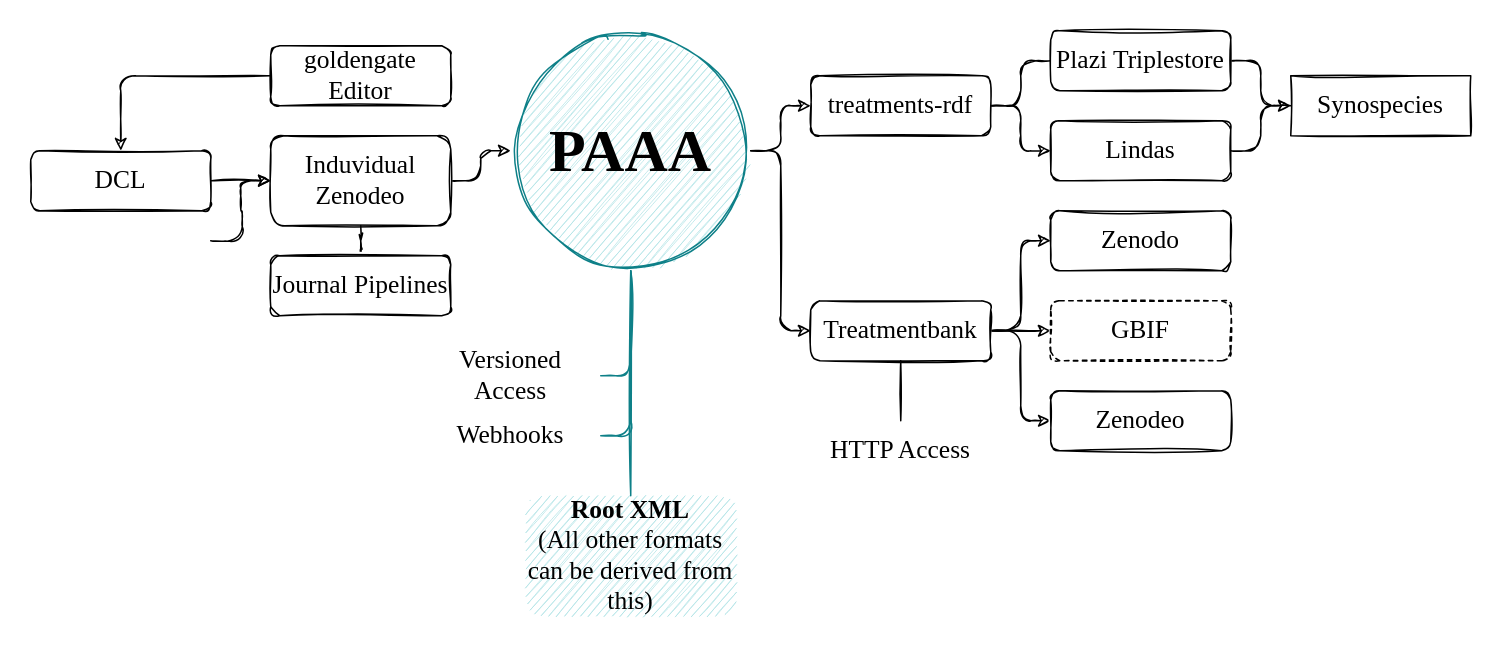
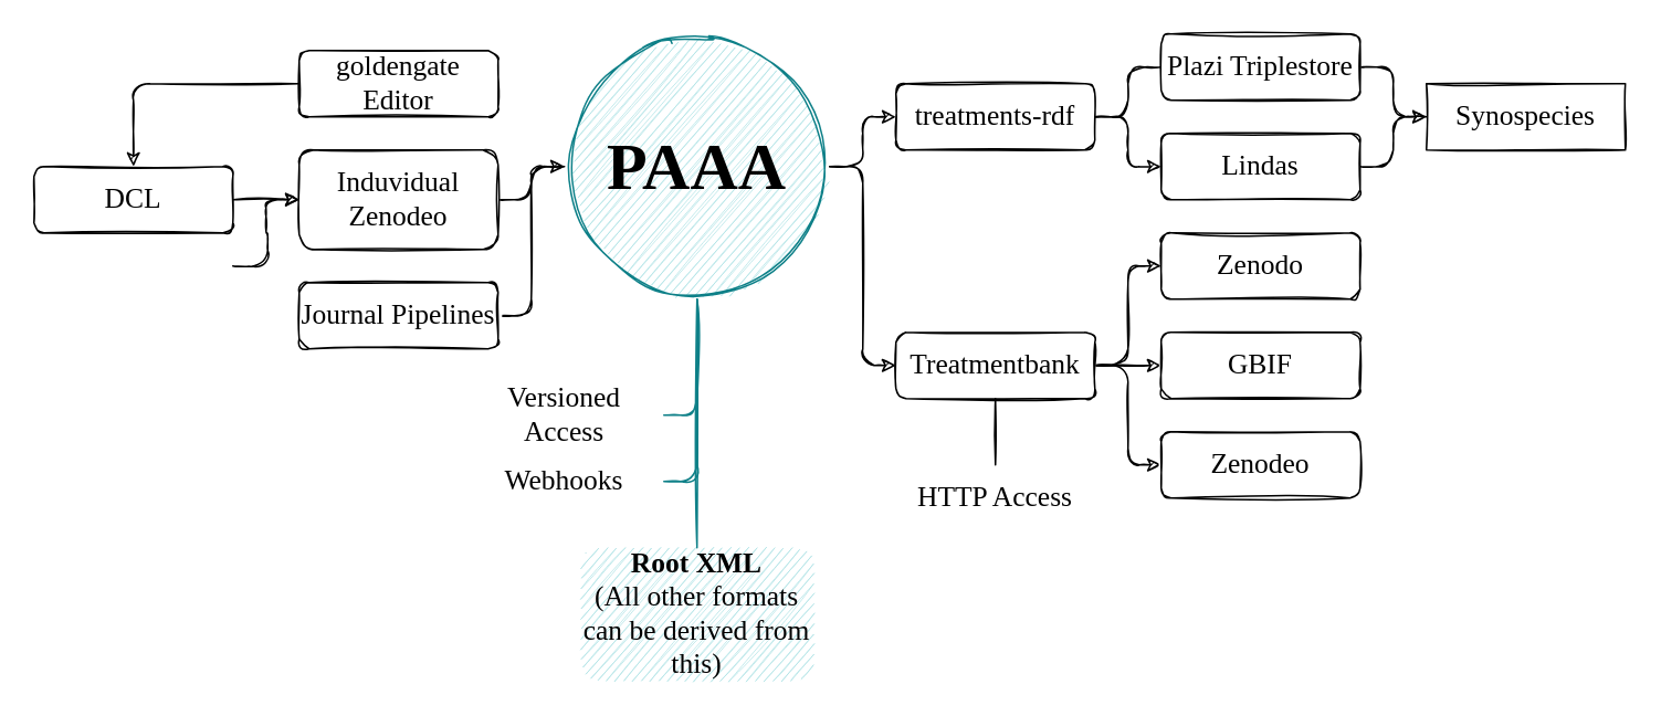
  <mxCell id="0" />
  <mxCell id="1" parent="0" />
  <mxCell id="2" style="edgeStyle=orthogonalEdgeStyle;rounded=1;sketch=1;orthogonalLoop=1;jettySize=auto;html=1;entryX=1;entryY=0.5;entryDx=0;entryDy=0;fontFamily=Inter;fontSource=https%3A%2F%2Ffonts.googleapis.com%2Fcss%3Ffamily%3DInter;fontSize=17;fontColor=#67AB9F;endArrow=none;endFill=0;fillColor=#b0e3e6;strokeColor=#0e8088;" edge="1" parent="1" source="28" target="7"><mxGeometry relative="1" as="geometry"><mxPoint x="430.029" y="30" as="sourcePoint" /></mxGeometry></mxCell>
  <mxCell id="3" style="edgeStyle=orthogonalEdgeStyle;rounded=1;orthogonalLoop=1;jettySize=auto;html=1;elbow=vertical;sketch=1;fontFamily=Caveat;fontSource=https%3A%2F%2Ffonts.googleapis.com%2Fcss%3Ffamily%3DCaveat;fontSize=17;" edge="1" parent="1" source="4" target="6"><mxGeometry relative="1" as="geometry" /></mxCell>
  <mxCell id="4" value="Lindas" style="rounded=1;whiteSpace=wrap;html=1;sketch=1;fontFamily=Caveat;fontSource=https%3A%2F%2Ffonts.googleapis.com%2Fcss%3Ffamily%3DCaveat;fontSize=17;" vertex="1" parent="1"><mxGeometry x="700" y="80" width="120" height="40" as="geometry" /></mxCell>
  <mxCell id="5" style="orthogonalLoop=1;jettySize=auto;html=1;entryX=0;entryY=0.5;entryDx=0;entryDy=0;edgeStyle=orthogonalEdgeStyle;rounded=1;exitX=1;exitY=0.5;exitDx=0;exitDy=0;sketch=1;fontFamily=Caveat;fontSource=https%3A%2F%2Ffonts.googleapis.com%2Fcss%3Ffamily%3DCaveat;fontSize=17;" edge="1" parent="1" source="15" target="4"><mxGeometry relative="1" as="geometry" /></mxCell>
  <mxCell id="6" value="Synospecies" style="whiteSpace=wrap;html=1;sketch=1;fontFamily=Caveat;fontSource=https%3A%2F%2Ffonts.googleapis.com%2Fcss%3Ffamily%3DCaveat;fontSize=17;rounded=0;" vertex="1" parent="1"><mxGeometry x="860" y="50" width="120" height="40" as="geometry" /></mxCell>
  <mxCell id="7" value="Webhooks" style="text;html=1;align=center;verticalAlign=middle;whiteSpace=wrap;rounded=0;fontFamily=Caveat;spacing=2;spacingRight=0;sketch=1;fontSource=https%3A%2F%2Ffonts.googleapis.com%2Fcss%3Ffamily%3DCaveat;fontSize=17;" vertex="1" parent="1"><mxGeometry x="280" y="270" width="120" height="40" as="geometry" /></mxCell>
  <mxCell id="8" style="edgeStyle=orthogonalEdgeStyle;rounded=1;sketch=1;orthogonalLoop=1;jettySize=auto;html=1;fontFamily=Caveat;fontSource=https%3A%2F%2Ffonts.googleapis.com%2Fcss%3Ffamily%3DCaveat;fontSize=28;fontColor=#67AB9F;endArrow=classic;endFill=1;entryX=0;entryY=0.5;entryDx=0;entryDy=0;" edge="1" parent="1" source="12" target="31"><mxGeometry relative="1" as="geometry" /></mxCell>
  <mxCell id="9" style="edgeStyle=orthogonalEdgeStyle;rounded=1;sketch=1;orthogonalLoop=1;jettySize=auto;html=1;entryX=0;entryY=0.5;entryDx=0;entryDy=0;fontFamily=Caveat;fontSource=https%3A%2F%2Ffonts.googleapis.com%2Fcss%3Ffamily%3DCaveat;fontSize=28;fontColor=#67AB9F;endArrow=classic;endFill=1;" edge="1" parent="1" source="12" target="32"><mxGeometry relative="1" as="geometry" /></mxCell>
  <mxCell id="10" style="edgeStyle=orthogonalEdgeStyle;rounded=1;sketch=1;orthogonalLoop=1;jettySize=auto;html=1;entryX=0;entryY=0.5;entryDx=0;entryDy=0;fontFamily=Caveat;fontSource=https%3A%2F%2Ffonts.googleapis.com%2Fcss%3Ffamily%3DCaveat;fontSize=28;fontColor=#67AB9F;endArrow=classic;endFill=1;" edge="1" parent="1" source="12" target="33"><mxGeometry relative="1" as="geometry" /></mxCell>
  <mxCell id="11" style="edgeStyle=orthogonalEdgeStyle;rounded=1;sketch=1;orthogonalLoop=1;jettySize=auto;html=1;fontFamily=Caveat;fontSource=https%3A%2F%2Ffonts.googleapis.com%2Fcss%3Ffamily%3DCaveat;fontSize=28;fontColor=#67AB9F;endArrow=none;endFill=0;" edge="1" parent="1" source="12" target="34"><mxGeometry relative="1" as="geometry" /></mxCell>
  <mxCell id="12" value="Treatmentbank" style="rounded=1;whiteSpace=wrap;html=1;sketch=1;fontFamily=Caveat;fontSource=https%3A%2F%2Ffonts.googleapis.com%2Fcss%3Ffamily%3DCaveat;fontSize=17;" vertex="1" parent="1"><mxGeometry x="540" y="200" width="120" height="40" as="geometry" /></mxCell>
  <mxCell id="13" style="edgeStyle=orthogonalEdgeStyle;rounded=1;sketch=1;orthogonalLoop=1;jettySize=auto;html=1;entryX=0;entryY=0.5;entryDx=0;entryDy=0;fontFamily=Inter;fontSource=https%3A%2F%2Ffonts.googleapis.com%2Fcss%3Ffamily%3DInter;fontSize=17;fontColor=#67AB9F;" edge="1" parent="1" source="28" target="12"><mxGeometry relative="1" as="geometry"><mxPoint x="500" y="180.034" as="sourcePoint" /></mxGeometry></mxCell>
  <mxCell id="14" style="edgeStyle=orthogonalEdgeStyle;rounded=1;sketch=1;orthogonalLoop=1;jettySize=auto;html=1;entryX=0;entryY=0.5;entryDx=0;entryDy=0;fontFamily=Caveat;fontSource=https%3A%2F%2Ffonts.googleapis.com%2Fcss%3Ffamily%3DCaveat;fontSize=28;fontColor=#67AB9F;endArrow=none;endFill=0;" edge="1" parent="1" source="15" target="36"><mxGeometry relative="1" as="geometry" /></mxCell>
  <mxCell id="15" value="treatments-rdf" style="rounded=1;whiteSpace=wrap;html=1;sketch=1;fontFamily=Caveat;fontSource=https%3A%2F%2Ffonts.googleapis.com%2Fcss%3Ffamily%3DCaveat;fontSize=17;" vertex="1" parent="1"><mxGeometry x="540" y="50" width="120" height="40" as="geometry" /></mxCell>
  <mxCell id="16" style="edgeStyle=orthogonalEdgeStyle;rounded=1;orthogonalLoop=1;jettySize=auto;html=1;elbow=vertical;sketch=1;fontFamily=Caveat;fontSource=https%3A%2F%2Ffonts.googleapis.com%2Fcss%3Ffamily%3DCaveat;fontSize=17;entryX=0;entryY=0.5;entryDx=0;entryDy=0;" edge="1" parent="1" source="28" target="15"><mxGeometry relative="1" as="geometry"><mxPoint x="500" y="180.034" as="sourcePoint" /></mxGeometry></mxCell>
  <mxCell id="17" value="goldengate Editor" style="rounded=1;whiteSpace=wrap;html=1;sketch=1;fontFamily=Caveat;fontSource=https%3A%2F%2Ffonts.googleapis.com%2Fcss%3Ffamily%3DCaveat;fontSize=17;" vertex="1" parent="1"><mxGeometry x="180" y="30" width="120" height="40" as="geometry" /></mxCell>
  <mxCell id="18" style="edgeStyle=orthogonalEdgeStyle;rounded=1;orthogonalLoop=1;jettySize=auto;html=1;elbow=vertical;sketch=1;fontFamily=Caveat;fontSource=https%3A%2F%2Ffonts.googleapis.com%2Fcss%3Ffamily%3DCaveat;fontSize=17;" edge="1" parent="1" source="17" target="24"><mxGeometry relative="1" as="geometry"><mxPoint x="350" y="100.029" as="targetPoint" /></mxGeometry></mxCell>
  <mxCell id="19" value="&lt;div&gt;Versioned Access&lt;/div&gt;" style="text;html=1;align=center;verticalAlign=middle;whiteSpace=wrap;rounded=0;fontFamily=Caveat;spacing=2;spacingRight=0;sketch=1;fontSource=https%3A%2F%2Ffonts.googleapis.com%2Fcss%3Ffamily%3DCaveat;fontSize=17;" vertex="1" parent="1"><mxGeometry x="280" y="230" width="120" height="40" as="geometry" /></mxCell>
  <mxCell id="20" style="edgeStyle=orthogonalEdgeStyle;rounded=1;sketch=1;orthogonalLoop=1;jettySize=auto;html=1;fontFamily=Inter;fontSource=https%3A%2F%2Ffonts.googleapis.com%2Fcss%3Ffamily%3DInter;fontSize=17;fontColor=#67AB9F;entryX=1;entryY=0.5;entryDx=0;entryDy=0;endArrow=none;endFill=0;fillColor=#b0e3e6;strokeColor=#0e8088;" edge="1" parent="1" source="28" target="19"><mxGeometry relative="1" as="geometry"><mxPoint x="430.029" y="30" as="sourcePoint" /></mxGeometry></mxCell>
  <mxCell id="21" value="" style="edgeStyle=orthogonalEdgeStyle;rounded=1;sketch=1;orthogonalLoop=1;jettySize=auto;html=1;fontFamily=Inter;fontSource=https%3A%2F%2Ffonts.googleapis.com%2Fcss%3Ffamily%3DInter;fontSize=17;fontColor=#67AB9F;" edge="1" parent="1" source="22" target="28"><mxGeometry relative="1" as="geometry"><mxPoint x="350" y="100.029" as="targetPoint" /></mxGeometry></mxCell>
  <mxCell id="22" value="Induvidual Zenodeo" style="rounded=1;whiteSpace=wrap;html=1;sketch=1;fontFamily=Caveat;fontSource=https%3A%2F%2Ffonts.googleapis.com%2Fcss%3Ffamily%3DCaveat;fontSize=17;" vertex="1" parent="1"><mxGeometry x="180" y="90" width="120" height="60" as="geometry" /></mxCell>
  <mxCell id="23" style="edgeStyle=orthogonalEdgeStyle;rounded=1;sketch=1;orthogonalLoop=1;jettySize=auto;html=1;fontFamily=Inter;fontSource=https%3A%2F%2Ffonts.googleapis.com%2Fcss%3Ffamily%3DInter;fontSize=17;fontColor=#67AB9F;" edge="1" parent="1" source="24" target="22"><mxGeometry relative="1" as="geometry" /></mxCell>
  <mxCell id="24" value="DCL" style="rounded=1;whiteSpace=wrap;html=1;sketch=1;fontFamily=Caveat;fontSource=https%3A%2F%2Ffonts.googleapis.com%2Fcss%3Ffamily%3DCaveat;fontSize=17;" vertex="1" parent="1"><mxGeometry x="20" y="100" width="120" height="40" as="geometry" /></mxCell>
  <mxCell id="25" style="edgeStyle=orthogonalEdgeStyle;rounded=1;sketch=1;orthogonalLoop=1;jettySize=auto;html=1;fontFamily=Inter;fontSource=https%3A%2F%2Ffonts.googleapis.com%2Fcss%3Ffamily%3DInter;fontSize=17;fontColor=#67AB9F;entryX=0;entryY=0.5;entryDx=0;entryDy=0;" edge="1" parent="1" target="22"><mxGeometry relative="1" as="geometry"><mxPoint x="140" y="160" as="sourcePoint" /><mxPoint x="160" y="140" as="targetPoint" /></mxGeometry></mxCell>
  <mxCell id="26" value="&lt;b&gt;Root XML&lt;/b&gt;&lt;br&gt;(All other formats can be derived from this)" style="rounded=1;whiteSpace=wrap;html=1;sketch=1;fontFamily=Caveat;fontSource=https%3A%2F%2Ffonts.googleapis.com%2Fcss%3Ffamily%3DCaveat;fontSize=17;fillColor=#b0e3e6;strokeColor=none;" vertex="1" parent="1"><mxGeometry x="350" y="330" width="140" height="80" as="geometry" /></mxCell>
  <mxCell id="27" style="edgeStyle=orthogonalEdgeStyle;rounded=1;sketch=1;orthogonalLoop=1;jettySize=auto;html=1;fontFamily=Inter;fontSource=https%3A%2F%2Ffonts.googleapis.com%2Fcss%3Ffamily%3DInter;fontSize=17;fontColor=#67AB9F;endArrow=none;endFill=0;fillColor=#b0e3e6;strokeColor=#0e8088;" edge="1" parent="1" source="28" target="26"><mxGeometry relative="1" as="geometry"><mxPoint x="430" y="30" as="sourcePoint" /></mxGeometry></mxCell>
  <mxCell id="28" value="&lt;p style=&quot;font-size: 40px;&quot;&gt;PAAA&lt;/p&gt;" style="ellipse;whiteSpace=wrap;html=1;aspect=fixed;rounded=1;shadow=0;glass=0;labelBackgroundColor=none;labelBorderColor=none;sketch=1;fontFamily=Caveat;fontSource=https%3A%2F%2Ffonts.googleapis.com%2Fcss%3Ffamily%3DCaveat;fontSize=40;fillColor=#b0e3e6;strokeColor=#0e8088;fontStyle=1" vertex="1" parent="1"><mxGeometry x="340" y="20" width="160" height="160" as="geometry" /></mxCell>
- <mxCell id="29" style="edgeStyle=orthogonalEdgeStyle;rounded=1;sketch=1;orthogonalLoop=1;jettySize=auto;html=1;fontFamily=Caveat;fontSource=https%3A%2F%2Ffonts.googleapis.com%2Fcss%3Ffamily%3DCaveat;fontSize=28;fontColor=#67AB9F;endArrow=none;endFill=0;" edge="1" parent="1" source="30" target="22"><mxGeometry relative="1" as="geometry" /></mxCell>
+ <mxCell id="29" style="edgeStyle=orthogonalEdgeStyle;rounded=1;sketch=1;orthogonalLoop=1;jettySize=auto;html=1;fontFamily=Caveat;fontSource=https%3A%2F%2Ffonts.googleapis.com%2Fcss%3Ffamily%3DCaveat;fontSize=28;fontColor=#67AB9F;endArrow=none;endFill=0;" edge="1" parent="1" source="30" target="28"><mxGeometry relative="1" as="geometry" /></mxCell>
  <mxCell id="30" value="Journal Pipelines" style="rounded=1;whiteSpace=wrap;html=1;sketch=1;fontFamily=Caveat;fontSource=https%3A%2F%2Ffonts.googleapis.com%2Fcss%3Ffamily%3DCaveat;fontSize=17;" vertex="1" parent="1"><mxGeometry x="180" y="170" width="120" height="40" as="geometry" /></mxCell>
  <mxCell id="31" value="Zenodo" style="rounded=1;whiteSpace=wrap;html=1;sketch=1;fontFamily=Caveat;fontSource=https%3A%2F%2Ffonts.googleapis.com%2Fcss%3Ffamily%3DCaveat;fontSize=17;" vertex="1" parent="1"><mxGeometry x="700" y="140" width="120" height="40" as="geometry" /></mxCell>
- <mxCell id="32" value="GBIF" style="rounded=1;whiteSpace=wrap;html=1;sketch=1;fontFamily=Caveat;fontSource=https%3A%2F%2Ffonts.googleapis.com%2Fcss%3Ffamily%3DCaveat;fontSize=17;dashed=1;" vertex="1" parent="1"><mxGeometry x="700" y="200" width="120" height="40" as="geometry" /></mxCell>
+ <mxCell id="32" value="GBIF" style="rounded=1;whiteSpace=wrap;html=1;sketch=1;fontFamily=Caveat;fontSource=https%3A%2F%2Ffonts.googleapis.com%2Fcss%3Ffamily%3DCaveat;fontSize=17;" vertex="1" parent="1"><mxGeometry x="700" y="200" width="120" height="40" as="geometry" /></mxCell>
  <mxCell id="33" value="Zenodeo" style="rounded=1;whiteSpace=wrap;html=1;sketch=1;fontFamily=Caveat;fontSource=https%3A%2F%2Ffonts.googleapis.com%2Fcss%3Ffamily%3DCaveat;fontSize=17;" vertex="1" parent="1"><mxGeometry x="700" y="260" width="120" height="40" as="geometry" /></mxCell>
  <mxCell id="34" value="HTTP Access" style="text;html=1;align=center;verticalAlign=middle;whiteSpace=wrap;rounded=0;fontFamily=Caveat;spacing=2;spacingRight=0;sketch=1;fontSource=https%3A%2F%2Ffonts.googleapis.com%2Fcss%3Ffamily%3DCaveat;fontSize=17;" vertex="1" parent="1"><mxGeometry x="540" y="280" width="120" height="40" as="geometry" /></mxCell>
  <mxCell id="35" style="edgeStyle=orthogonalEdgeStyle;rounded=1;sketch=1;orthogonalLoop=1;jettySize=auto;html=1;entryX=0;entryY=0.5;entryDx=0;entryDy=0;fontFamily=Caveat;fontSource=https%3A%2F%2Ffonts.googleapis.com%2Fcss%3Ffamily%3DCaveat;fontSize=28;fontColor=#67AB9F;endArrow=none;endFill=0;" edge="1" parent="1" source="36" target="6"><mxGeometry relative="1" as="geometry" /></mxCell>
  <mxCell id="36" value="Plazi Triplestore" style="rounded=1;whiteSpace=wrap;html=1;sketch=1;fontFamily=Caveat;fontSource=https%3A%2F%2Ffonts.googleapis.com%2Fcss%3Ffamily%3DCaveat;fontSize=17;" vertex="1" parent="1"><mxGeometry x="700" y="20" width="120" height="40" as="geometry" /></mxCell>
